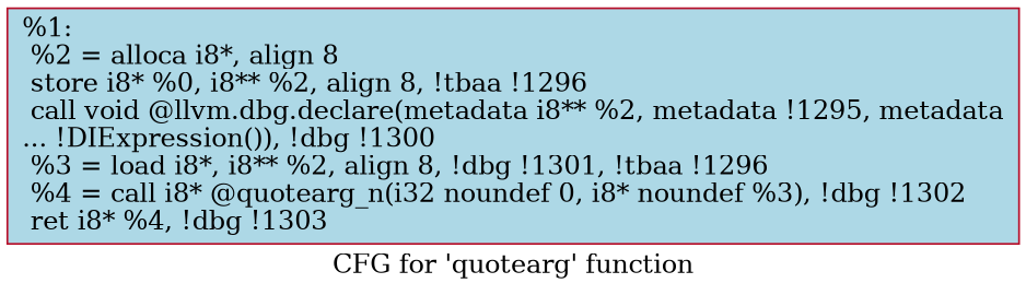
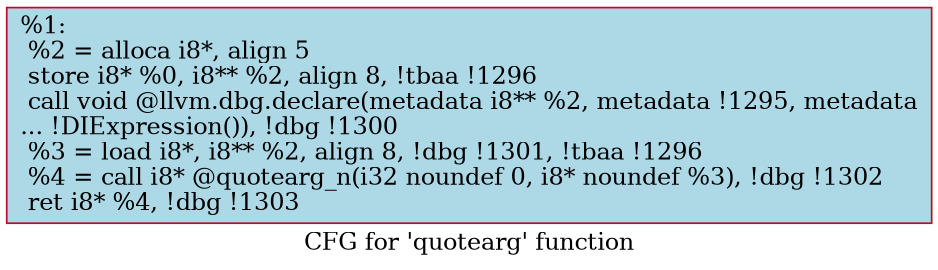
  digraph {
    label="CFG for 'quotearg' function"
-   n1 [color="#b70d28ff" fillcolor=lightblue label="{%1:\l  %2 = alloca i8*, align 8\l  store i8* %0, i8** %2, align 8, !tbaa !1296\l  call void @llvm.dbg.declare(metadata i8** %2, metadata !1295, metadata\l... !DIExpression()), !dbg !1300\l  %3 = load i8*, i8** %2, align 8, !dbg !1301, !tbaa !1296\l  %4 = call i8* @quotearg_n(i32 noundef 0, i8* noundef %3), !dbg !1302\l  ret i8* %4, !dbg !1303\l}" shape=record style=filled]
+   n1 [color="#b70d28ff" fillcolor=lightblue label="{%1:\l  %2 = alloca i8*, align 5\l  store i8* %0, i8** %2, align 8, !tbaa !1296\l  call void @llvm.dbg.declare(metadata i8** %2, metadata !1295, metadata\l... !DIExpression()), !dbg !1300\l  %3 = load i8*, i8** %2, align 8, !dbg !1301, !tbaa !1296\l  %4 = call i8* @quotearg_n(i32 noundef 0, i8* noundef %3), !dbg !1302\l  ret i8* %4, !dbg !1303\l}" shape=record style=filled]
  }
